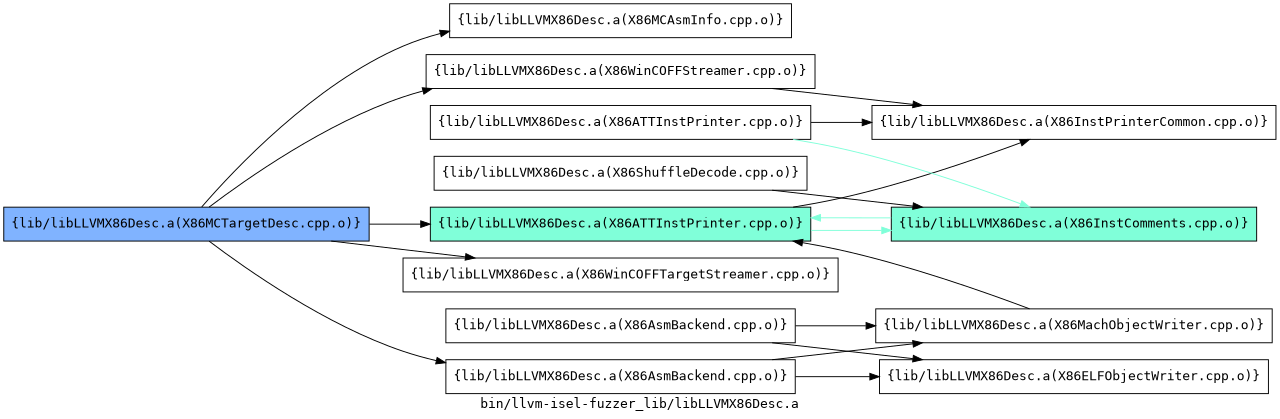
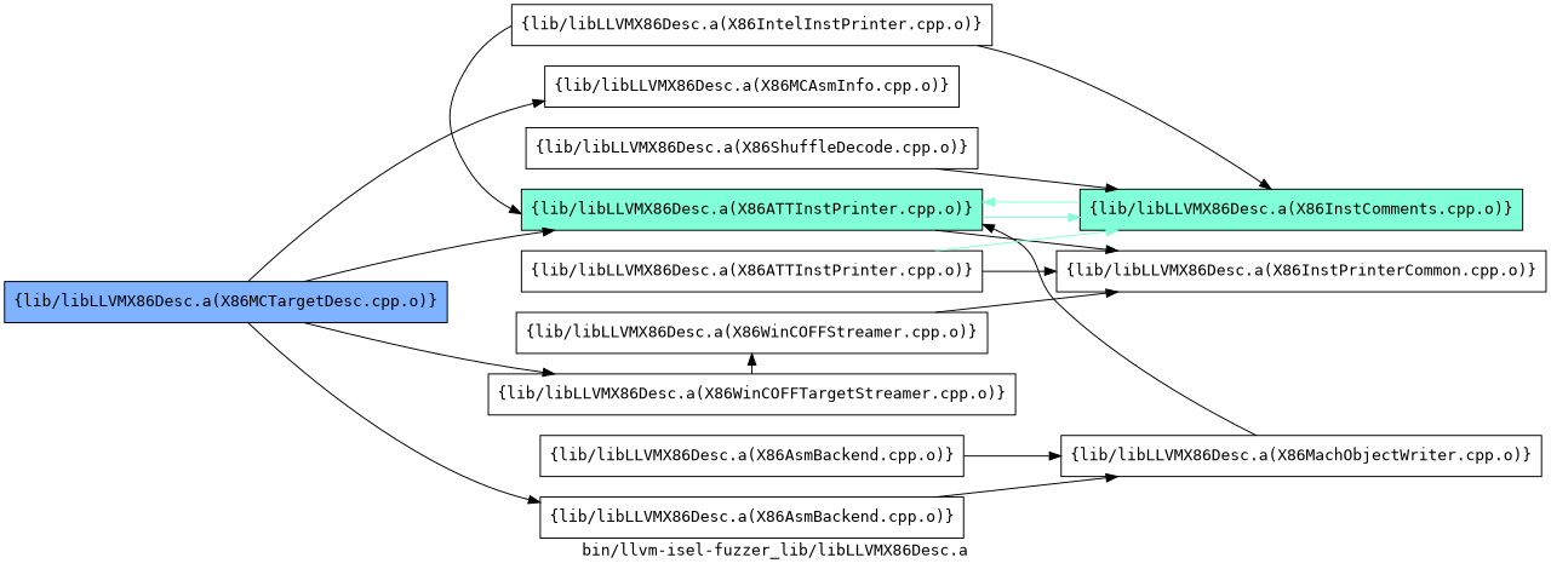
  digraph {
    fontname="DejaVu Sans Mono"
    label="bin/llvm-isel-fuzzer_lib/libLLVMX86Desc.a"
    rankdir=LR
    node [fontname="DejaVu Sans Mono" group=0 shape=box]
    edge [fontname="DejaVu Sans Mono"]
    n1 [fillcolor="0.600000 0.5 1" group=2 label="{lib/libLLVMX86Desc.a(X86MCTargetDesc.cpp.o)}" style=filled]
    n2 [fillcolor="0.450000 0.5 1" group=1 label="{lib/libLLVMX86Desc.a(X86ATTInstPrinter.cpp.o)}" style=filled]
+   n3 [label="{lib/libLLVMX86Desc.a(X86IntelInstPrinter.cpp.o)}"]
    n4 [label="{lib/libLLVMX86Desc.a(X86AsmBackend.cpp.o)}"]
    n5 [label="{lib/libLLVMX86Desc.a(X86MCAsmInfo.cpp.o)}"]
    n6 [label="{lib/libLLVMX86Desc.a(X86WinCOFFStreamer.cpp.o)}"]
    n7 [label="{lib/libLLVMX86Desc.a(X86WinCOFFTargetStreamer.cpp.o)}"]
    n8 [fillcolor="0.450000 0.5 1" group=1 label="{lib/libLLVMX86Desc.a(X86InstComments.cpp.o)}" style=filled]
    n9 [label="{lib/libLLVMX86Desc.a(X86InstPrinterCommon.cpp.o)}"]
    n10 [label="{lib/libLLVMX86Desc.a(X86MachObjectWriter.cpp.o)}"]
-   n11 [label="{lib/libLLVMX86Desc.a(X86ELFObjectWriter.cpp.o)}"]
    n12 [label="{lib/libLLVMX86Desc.a(X86ShuffleDecode.cpp.o)}"]
    n13 [label="{lib/libLLVMX86Desc.a(X86ATTInstPrinter.cpp.o)}"]
    n14 [label="{lib/libLLVMX86Desc.a(X86AsmBackend.cpp.o)}"]
    subgraph sub_1 {
      rank=same
      n1
    }
    subgraph sub_2 {
      rank=same
      n2
+     n3
      n4
      n5
      n6
      n7
    }
    subgraph sub_3 {
      rank=same
      n8
      n9
      n10
-     n11
    }
    n1 -> n2
    n1 -> n4
    n1 -> n5
-   n1 -> n6
+   n7 -> n6
    n1 -> n7
    n2 -> n8 [color="0.450000 0.5 1"]
    n2 -> n9
+   n3 -> n2
+   n3 -> n8
    n4 -> n10
-   n4 -> n11
    n6 -> n9
    n8 -> n2 [color="0.450000 0.5 1"]
    n10 -> n2
    n12 -> n8
    n13 -> n8 [color="0.450000 0.5 1"]
    n13 -> n9
    n14 -> n10
-   n14 -> n11
  }
